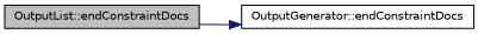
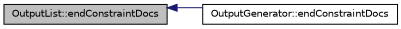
  digraph {
    rankdir=LR
    node [color=black fontname=Helvetica fontsize=10 shape=record style=filled]
    n1 [fillcolor=grey75 fontcolor=black height=0.2 label="OutputList::endConstraintDocs" width=0.4]
    n2 [fillcolor=white height=0.2 label="OutputGenerator::endConstraintDocs" width=0.4]
-   n1 -> n2 [color=midnightblue fontname=Helvetica fontsize=10 labelfontname=Helvetica labelfontsize=10 style=solid]
+   n2 -> n1 [color=midnightblue fontname=Helvetica fontsize=10 labelfontname=Helvetica labelfontsize=10 style=solid]
  }
